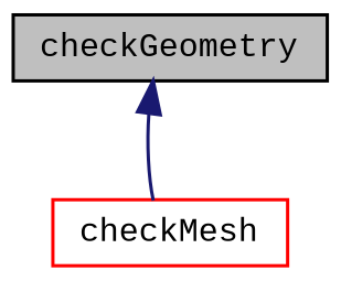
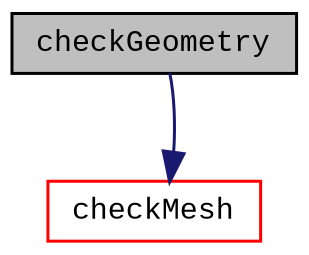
  digraph {
    rankdir=TB
    fontname="Liberation Mono"
    node [fontname="Liberation Mono" fontsize=10 shape=record]
    n1 [color=black fillcolor=grey75 fontcolor=black height=0.2 label=checkGeometry style=filled width=0.4]
    n2 [color=red height=0.2 label=checkMesh width=0.4]
-   n1 -> n2 [color=midnightblue dir=back fontname="Liberation Mono" fontsize=10 labelfontname=FreeSans labelfontsize=10 style=solid]
+   n2 -> n1 [color=midnightblue dir=back fontname="Liberation Mono" fontsize=10 labelfontname=FreeSans labelfontsize=10 style=solid]
  }
